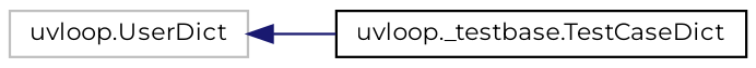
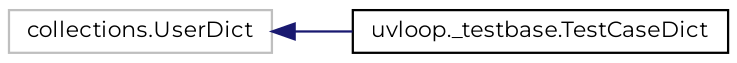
  digraph {
    rankdir=LR
    fontname=Montserrat
    node [fillcolor=white fontname=Montserrat fontsize=10 shape=record style=filled]
-   n1 [color=grey75 height=0.2 label="uvloop.UserDict" width=0.4]
+   n1 [color=grey75 height=0.2 label="collections.UserDict" width=0.4]
    n2 [color=black height=0.2 label="uvloop._testbase.TestCaseDict" width=0.4]
    n1 -> n2 [color=midnightblue dir=back fontname=Montserrat fontsize=10 labelfontname=Helvetica labelfontsize=10 style=solid]
  }
